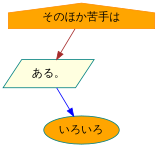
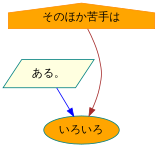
  digraph {
    fontname="JetBrains Mono"
    node [color=teal fillcolor=orange fontname="JetBrains Mono" style=filled]
    edge [fontname="JetBrains Mono"]
    n1 [color=darkorange label="そのほか苦手は" shape=house]
    n2 [fillcolor=lightyellow label="ある。" shape=parallelogram]
    n3 [label="いろいろ" shape=ellipse]
-   n1 -> n2 [color=brown]
+   n1 -> n3 [color=brown]
    n2 -> n3 [color=blue]
  }
